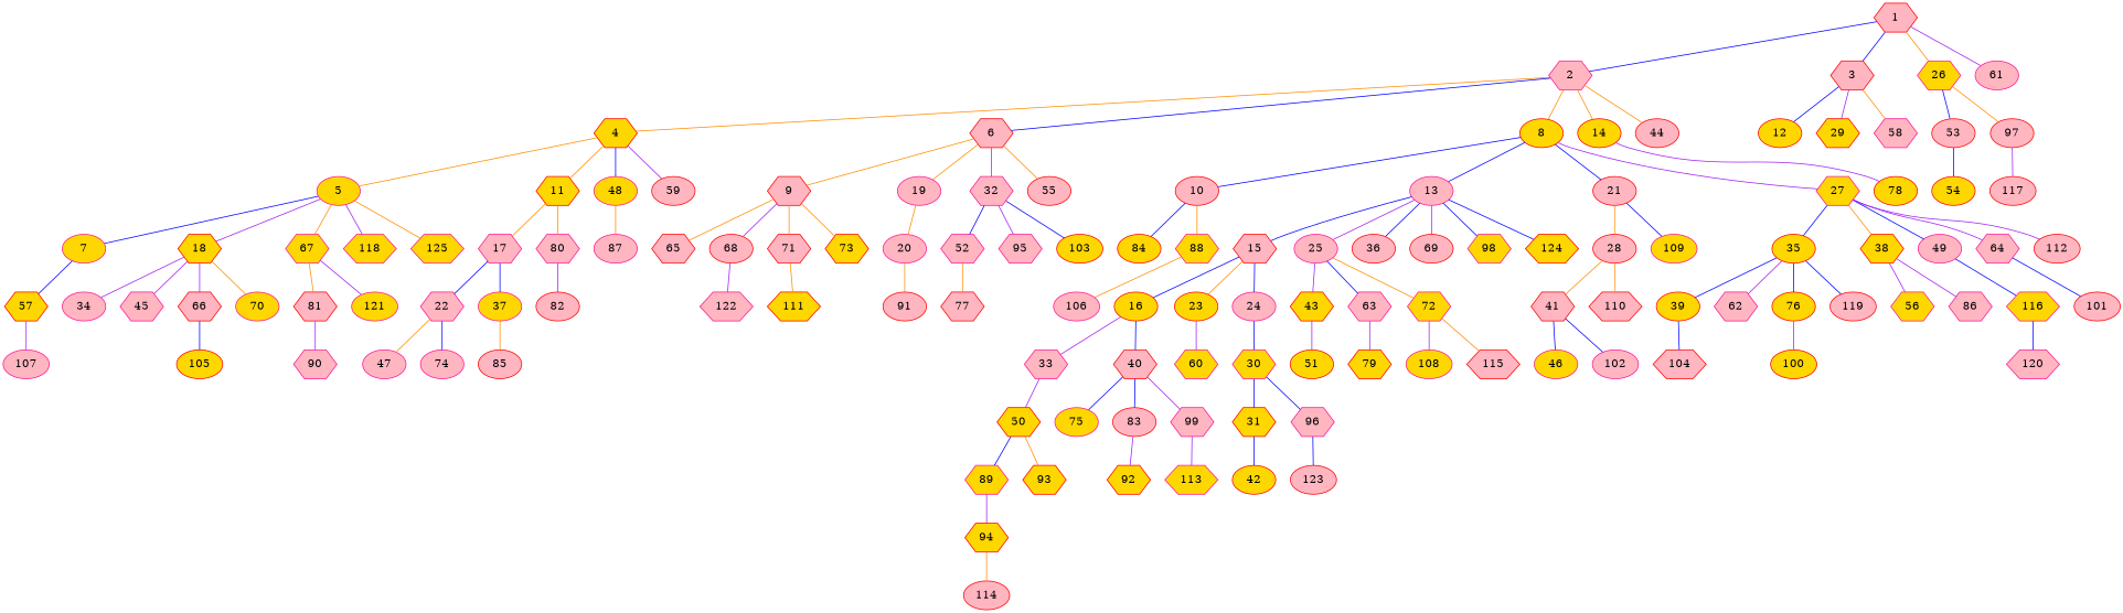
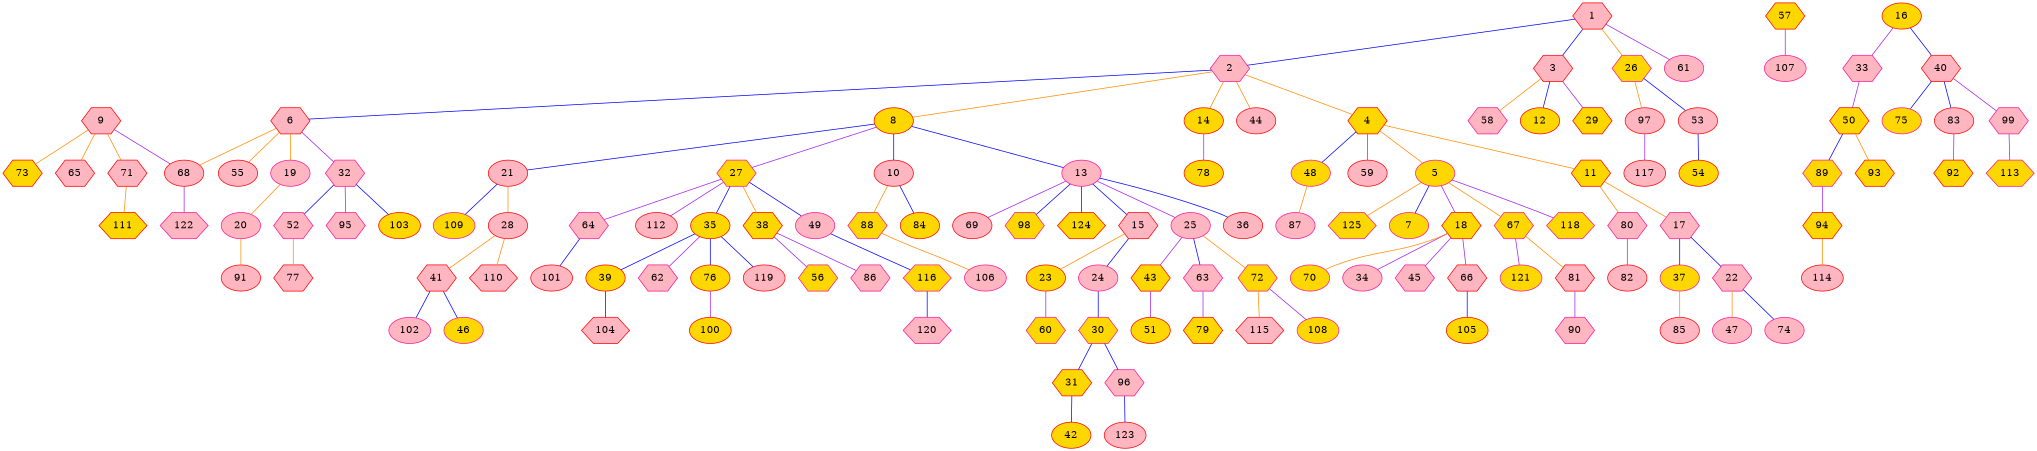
  graph {
    node [color=red fillcolor=lightpink shape=hexagon style=filled]
    edge [color=blue]
    2 [color=deeppink]
    1
    3
    26 [color=deeppink fillcolor=gold]
    61 [color=deeppink shape=ellipse]
    4 [fillcolor=gold]
    6
    8 [fillcolor=gold shape=ellipse]
    14 [fillcolor=gold shape=ellipse]
    44 [shape=ellipse]
    12 [fillcolor=gold shape=ellipse]
    29 [fillcolor=gold]
    58 [color=deeppink]
    53 [shape=ellipse]
    97 [shape=ellipse]
    5 [color=deeppink fillcolor=gold shape=ellipse]
    11 [fillcolor=gold]
    48 [color=deeppink fillcolor=gold shape=ellipse]
    59 [shape=ellipse]
    9
    19 [color=deeppink shape=ellipse]
    32 [color=deeppink]
    55 [shape=ellipse]
    10 [shape=ellipse]
    13 [color=deeppink shape=ellipse]
    21 [shape=ellipse]
    27 [color=deeppink fillcolor=gold]
    78 [fillcolor=gold shape=ellipse]
    7 [color=deeppink fillcolor=gold shape=ellipse]
    18 [fillcolor=gold]
    67 [color=deeppink fillcolor=gold]
    118 [color=deeppink fillcolor=gold]
    125 [color=deeppink fillcolor=gold]
    17 [color=deeppink]
    80 [color=deeppink]
    87 [color=deeppink shape=ellipse]
    57 [fillcolor=gold]
    34 [color=deeppink shape=ellipse]
    45 [color=deeppink]
    66
    70 [color=deeppink fillcolor=gold shape=ellipse]
    81
    121 [color=deeppink fillcolor=gold shape=ellipse]
    65
    68 [shape=ellipse]
    71
    73 [fillcolor=gold]
    20 [color=deeppink shape=ellipse]
    52 [color=deeppink]
    95 [color=deeppink]
    103 [fillcolor=gold shape=ellipse]
    107 [color=deeppink shape=ellipse]
    84 [fillcolor=gold shape=ellipse]
    88 [color=deeppink fillcolor=gold]
    15
    25 [color=deeppink shape=ellipse]
    36 [shape=ellipse]
    69 [shape=ellipse]
    98 [color=deeppink fillcolor=gold]
    124 [fillcolor=gold]
    28 [shape=ellipse]
    109 [color=deeppink fillcolor=gold shape=ellipse]
    35 [fillcolor=gold shape=ellipse]
    38 [fillcolor=gold]
    49 [color=deeppink shape=ellipse]
    64 [color=deeppink]
    112 [shape=ellipse]
    122 [color=deeppink]
    111 [fillcolor=gold]
    106 [color=deeppink shape=ellipse]
    22 [color=deeppink]
    37 [color=deeppink fillcolor=gold shape=ellipse]
    82 [shape=ellipse]
    16 [fillcolor=gold shape=ellipse]
    23 [fillcolor=gold shape=ellipse]
    24 [color=deeppink shape=ellipse]
    43 [fillcolor=gold]
    63 [color=deeppink]
    72 [color=deeppink fillcolor=gold]
    33 [color=deeppink]
    40
    60 [color=deeppink fillcolor=gold]
    30 [color=deeppink fillcolor=gold]
    50 [fillcolor=gold]
    75 [color=deeppink fillcolor=gold shape=ellipse]
    83 [shape=ellipse]
    99 [color=deeppink]
    47 [color=deeppink shape=ellipse]
    74 [color=deeppink shape=ellipse]
    85 [shape=ellipse]
    105 [fillcolor=gold shape=ellipse]
    91 [shape=ellipse]
    41
    110
    31 [fillcolor=gold]
    96 [color=deeppink]
    51 [fillcolor=gold shape=ellipse]
    79 [fillcolor=gold]
    108 [color=deeppink fillcolor=gold shape=ellipse]
    115
    54 [fillcolor=gold shape=ellipse]
    117 [shape=ellipse]
    39 [fillcolor=gold shape=ellipse]
    62 [color=deeppink]
    76 [fillcolor=gold shape=ellipse]
    119 [shape=ellipse]
    56 [color=deeppink fillcolor=gold]
    86 [color=deeppink]
    116 [color=deeppink fillcolor=gold]
    101 [shape=ellipse]
    46 [color=deeppink fillcolor=gold shape=ellipse]
    102 [color=deeppink shape=ellipse]
    42 [fillcolor=gold shape=ellipse]
    123 [shape=ellipse]
    77
    89 [color=deeppink fillcolor=gold]
    93 [fillcolor=gold]
    104
    100 [fillcolor=gold shape=ellipse]
    92 [fillcolor=gold]
    113 [color=deeppink fillcolor=gold]
    120 [color=deeppink]
    94 [fillcolor=gold]
    90 [color=deeppink]
    114 [shape=ellipse]
    2 -- 4 [color=darkorange]
    2 -- 6
    2 -- 8 [color=darkorange]
    2 -- 14 [color=darkorange]
    2 -- 44 [color=darkorange]
    1 -- 2
    1 -- 3
    1 -- 26 [color=darkorange]
    1 -- 61 [color=purple]
    3 -- 12
    3 -- 29 [color=purple]
    3 -- 58 [color=darkorange]
    26 -- 53
    26 -- 97 [color=darkorange]
    4 -- 5 [color=darkorange]
    4 -- 11 [color=darkorange]
    4 -- 48
    4 -- 59 [color=purple]
-   6 -- 9 [color=darkorange]
+   6 -- 68 [color=darkorange]
    6 -- 19 [color=darkorange]
    6 -- 32 [color=purple]
    6 -- 55 [color=darkorange]
    8 -- 10
    8 -- 13
    8 -- 21
    8 -- 27 [color=purple]
    14 -- 78 [color=purple]
    53 -- 54
    97 -- 117 [color=purple]
    5 -- 7
    5 -- 18 [color=purple]
    5 -- 67 [color=darkorange]
    5 -- 118 [color=purple]
    5 -- 125 [color=darkorange]
    11 -- 17 [color=darkorange]
    11 -- 80 [color=darkorange]
    48 -- 87 [color=darkorange]
    9 -- 65 [color=darkorange]
    9 -- 68 [color=purple]
    9 -- 71 [color=darkorange]
    9 -- 73 [color=darkorange]
    19 -- 20 [color=darkorange]
    32 -- 52
    32 -- 95 [color=purple]
    32 -- 103
    10 -- 84
    10 -- 88 [color=darkorange]
    13 -- 15
    13 -- 25 [color=purple]
    13 -- 36
    13 -- 69 [color=purple]
    13 -- 98
    13 -- 124
    21 -- 28 [color=darkorange]
    21 -- 109
    27 -- 35
    27 -- 38 [color=darkorange]
    27 -- 49
    27 -- 64 [color=purple]
    27 -- 112 [color=purple]
-   7 -- 57
    18 -- 34 [color=purple]
    18 -- 45 [color=purple]
    18 -- 66 [color=purple]
    18 -- 70 [color=darkorange]
    67 -- 81 [color=darkorange]
    67 -- 121 [color=purple]
    17 -- 22
    17 -- 37
    80 -- 82 [color=purple]
    57 -- 107 [color=purple]
    66 -- 105
    81 -- 90 [color=purple]
    68 -- 122 [color=purple]
    71 -- 111 [color=darkorange]
    20 -- 91 [color=darkorange]
    52 -- 77 [color=darkorange]
    88 -- 106 [color=darkorange]
-   15 -- 16
    15 -- 23 [color=darkorange]
    15 -- 24
    25 -- 43 [color=purple]
    25 -- 63
    25 -- 72 [color=darkorange]
    28 -- 41 [color=darkorange]
    28 -- 110 [color=darkorange]
    35 -- 39
    35 -- 62 [color=purple]
    35 -- 76
    35 -- 119
    38 -- 56 [color=purple]
    38 -- 86 [color=purple]
    49 -- 116
    64 -- 101
    22 -- 47 [color=darkorange]
    22 -- 74
    37 -- 85 [color=darkorange]
    16 -- 33 [color=purple]
    16 -- 40
    23 -- 60 [color=purple]
    24 -- 30
    43 -- 51 [color=purple]
    63 -- 79 [color=purple]
    72 -- 108 [color=purple]
    72 -- 115 [color=darkorange]
    33 -- 50 [color=purple]
    40 -- 75
    40 -- 83
    40 -- 99 [color=purple]
    30 -- 31
    30 -- 96
    50 -- 89
    50 -- 93 [color=darkorange]
    83 -- 92 [color=purple]
    99 -- 113 [color=purple]
    41 -- 46
    41 -- 102
    31 -- 42
    96 -- 123
    39 -- 104
    76 -- 100 [color=purple]
    116 -- 120
    89 -- 94 [color=purple]
    94 -- 114 [color=darkorange]
  }
